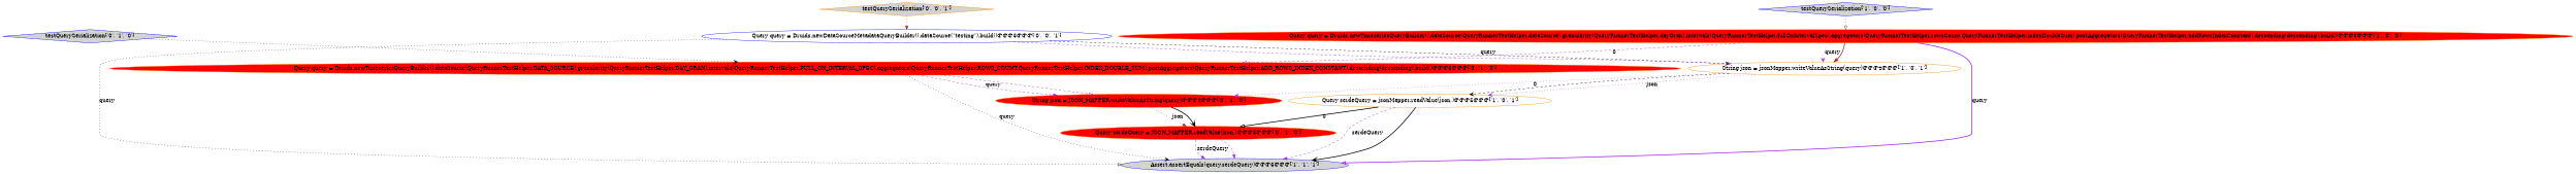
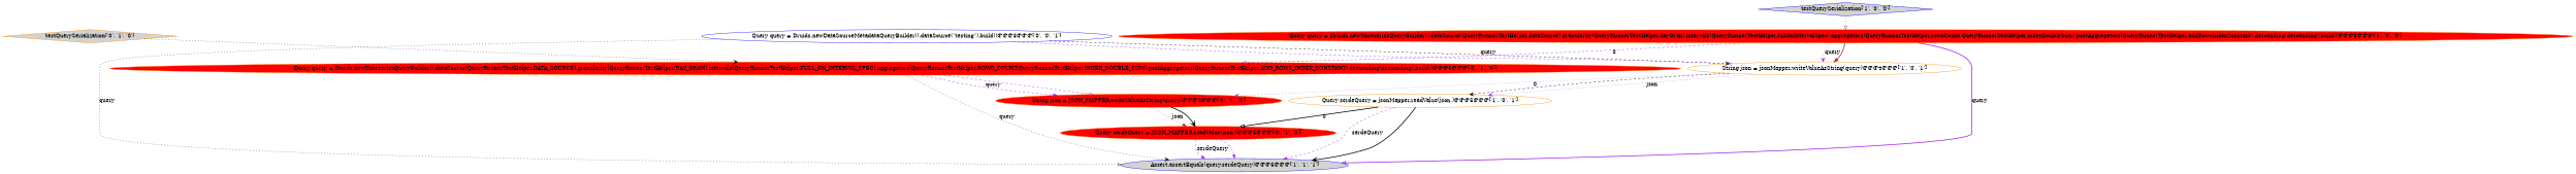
  digraph {
    node [color=darkorange fillcolor=red shape=ellipse style=filled]
    edge [arrowhead=vee color=purple style=dashed]
    n1 [fillcolor=white label="Query serdeQuery = jsonMapper.readValue(json,)@@@5@@@['1', '0', '1']"]
    n2 [label="Query serdeQuery = JSON_MAPPER.readValue(json,)@@@5@@@['0', '1', '0']"]
    n3 [color=blue fillcolor=lightgray label="Assert.assertEquals(query,serdeQuery)@@@6@@@['1', '1', '1']"]
    n4 [label="Query query = Druids.newTimeseriesQueryBuilder().dataSource(QueryRunnerTestHelper.dataSource).granularity(QueryRunnerTestHelper.dayGran).intervals(QueryRunnerTestHelper.fullOnIntervalSpec).aggregators(QueryRunnerTestHelper.rowsCount,QueryRunnerTestHelper.indexDoubleSum).postAggregators(QueryRunnerTestHelper.addRowsIndexConstant).descending(descending).build()@@@3@@@['1', '0', '0']"]
    n5 [fillcolor=white label="String json = jsonMapper.writeValueAsString(query)@@@4@@@['1', '0', '1']"]
    n6 [label="Query query = Druids.newTimeseriesQueryBuilder().dataSource(QueryRunnerTestHelper.DATA_SOURCE).granularity(QueryRunnerTestHelper.DAY_GRAN).intervals(QueryRunnerTestHelper.FULL_ON_INTERVAL_SPEC).aggregators(QueryRunnerTestHelper.ROWS_COUNT,QueryRunnerTestHelper.INDEX_DOUBLE_SUM).postAggregators(QueryRunnerTestHelper.ADD_ROWS_INDEX_CONSTANT).descending(descending).build()@@@3@@@['0', '1', '0']"]
    n7 [label="String json = JSON_MAPPER.writeValueAsString(query)@@@4@@@['0', '1', '0']"]
-   n8 [fillcolor=lightgray label="testQuerySerialization['0', '0', '1']" shape=diamond]
    n9 [color=blue fillcolor=white label="Query query = Druids.newDataSourceMetadataQueryBuilder().dataSource(\"testing\").build()@@@3@@@['0', '0', '1']"]
-   n10 [color=blue fillcolor=lightgray label="testQuerySerialization['0', '1', '0']" shape=diamond]
+   n10 [fillcolor=lightgray label="testQuerySerialization['0', '1', '0']" shape=diamond]
    n11 [color=blue fillcolor=lightgray label="testQuerySerialization['1', '0', '0']" shape=diamond]
    n1 -> n2 [arrowhead=onormal color=black label=0 style=bold]
    n1 -> n3 [color=black style=bold]
    n1 -> n3 [arrowhead=normal label=serdeQuery]
    n2 -> n3 [arrowhead=normal]
    n2 -> n3 [arrowhead=normal label=serdeQuery]
    n4 -> n3 [arrowhead=onormal label=query style=bold]
    n4 -> n5 [label=query style=dotted]
    n4 -> n5 [arrowhead=normal color=brown style=bold]
    n4 -> n6 [arrowhead=onormal label=0]
    n5 -> n1 [label=json style=dotted]
    n5 -> n1 [color=black]
    n5 -> n7 [label=0 style=dotted]
    n6 -> n3 [color=black label=query style=dotted]
    n6 -> n7 [arrowhead=onormal]
    n6 -> n7 [arrowhead=normal label=query]
    n7 -> n2 [arrowhead=normal color=brown label=json style=dotted]
    n7 -> n2 [color=black style=bold]
-   n8 -> n9 [arrowhead=normal color=brown style=dotted]
    n9 -> n3 [arrowhead=onormal color=black label=query style=dotted]
    n9 -> n5 [color=black label=query]
    n9 -> n5 [arrowhead=onormal]
    n10 -> n6 [color=black style=dotted]
    n11 -> n4 [arrowhead=onormal color=brown style=dotted]
  }
